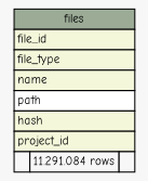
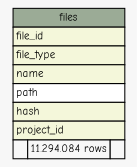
  digraph {
    bgcolor="#f7f7f7"
    fontname="Comic Neue"
    fontsize=11
    nodesep=0.18
    rankdir=RL
    ranksep=0.46
-   n1 [fontname="Comic Neue" fontsize=11 label=<     <TABLE BORDER="0" CELLBORDER="1" CELLSPACING="0" BGCOLOR="#ffffff">       <TR><TD COLSPAN="3" BGCOLOR="#9bab96" ALIGN="CENTER">files</TD></TR>       <TR><TD PORT="file_id" COLSPAN="3" BGCOLOR="#f4f7da" ALIGN="LEFT">file_id</TD></TR>       <TR><TD PORT="file_type" COLSPAN="3" BGCOLOR="#f4f7da" ALIGN="LEFT">file_type</TD></TR>       <TR><TD PORT="name" COLSPAN="3" BGCOLOR="#f4f7da" ALIGN="LEFT">name</TD></TR>       <TR><TD PORT="path" COLSPAN="3" ALIGN="LEFT">path</TD></TR>       <TR><TD PORT="hash" COLSPAN="3" BGCOLOR="#f4f7da" ALIGN="LEFT">hash</TD></TR>       <TR><TD PORT="project_id" COLSPAN="3" BGCOLOR="#f4f7da" ALIGN="LEFT">project_id</TD></TR>       <TR><TD ALIGN="LEFT" BGCOLOR="#f7f7f7">  </TD><TD ALIGN="RIGHT" BGCOLOR="#f7f7f7">11.291.084 rows</TD><TD ALIGN="RIGHT" BGCOLOR="#f7f7f7">  </TD></TR>     </TABLE>> shape=plaintext]
+   n1 [fontname="Comic Neue" fontsize=11 label=<     <TABLE BORDER="0" CELLBORDER="1" CELLSPACING="0" BGCOLOR="#ffffff">       <TR><TD COLSPAN="3" BGCOLOR="#9bab96" ALIGN="CENTER">files</TD></TR>       <TR><TD PORT="file_id" COLSPAN="3" BGCOLOR="#f4f7da" ALIGN="LEFT">file_id</TD></TR>       <TR><TD PORT="file_type" COLSPAN="3" BGCOLOR="#f4f7da" ALIGN="LEFT">file_type</TD></TR>       <TR><TD PORT="name" COLSPAN="3" BGCOLOR="#f4f7da" ALIGN="LEFT">name</TD></TR>       <TR><TD PORT="path" COLSPAN="3" ALIGN="LEFT">path</TD></TR>       <TR><TD PORT="hash" COLSPAN="3" BGCOLOR="#f4f7da" ALIGN="LEFT">hash</TD></TR>       <TR><TD PORT="project_id" COLSPAN="3" BGCOLOR="#f4f7da" ALIGN="LEFT">project_id</TD></TR>       <TR><TD ALIGN="LEFT" BGCOLOR="#f7f7f7">  </TD><TD ALIGN="RIGHT" BGCOLOR="#f7f7f7">11.294.084 rows</TD><TD ALIGN="RIGHT" BGCOLOR="#f7f7f7">  </TD></TR>     </TABLE>> shape=plaintext]
  }
